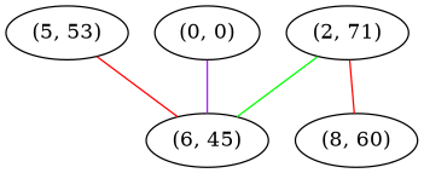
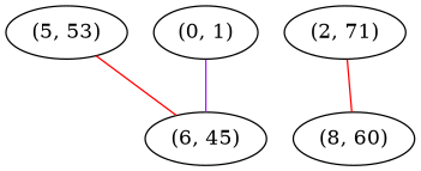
  graph {
    edge [color=red weight=1]
    n1 [label="(5, 53)"]
    "(6, 45)"
    "(2, 71)"
    n4 [label="(8, 60)"]
-   "(0, 0)"
+   "(0, 0)" [label="(0, 1)"]
    n1 -- "(6, 45)"
-   "(2, 71)" -- "(6, 45)" [color=green weight=2]
    "(2, 71)" -- n4
    "(0, 0)" -- "(6, 45)" [color=purple weight=4]
  }
